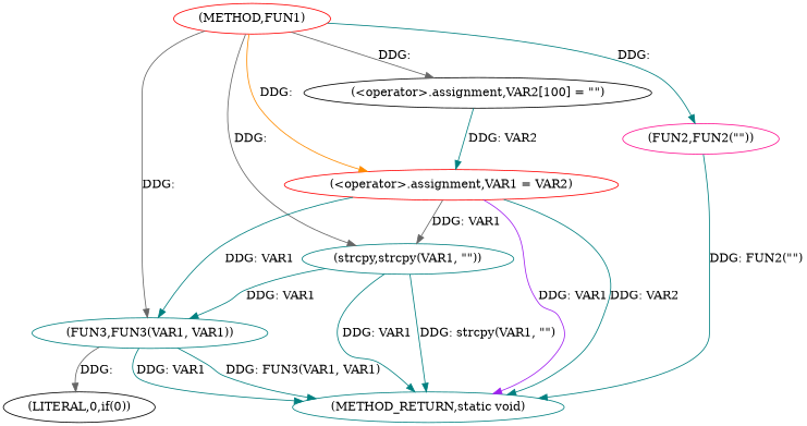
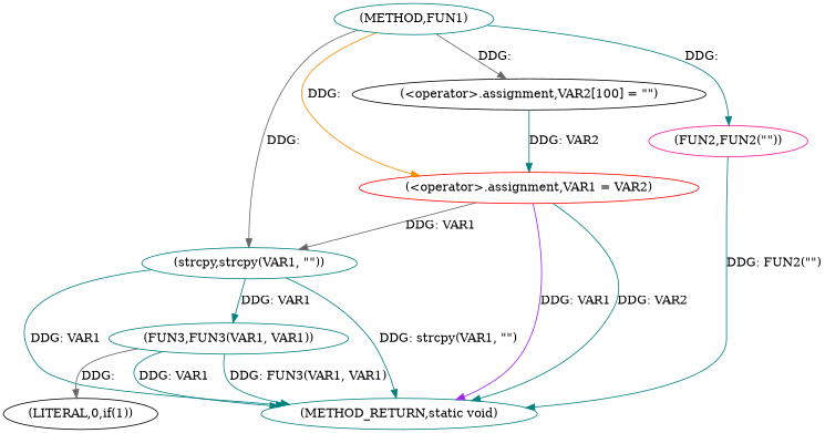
  digraph {
    node [color=teal]
    edge [color=teal]
-   n1 [color=red label="(METHOD,FUN1)"]
+   n1 [label="(METHOD,FUN1)"]
    n2 [color=black label="(<operator>.assignment,VAR2[100] = \"\")"]
    n3 [color=red label="(<operator>.assignment,VAR1 = VAR2)"]
    n4 [color=deeppink label="(FUN2,FUN2(\"\"))"]
    n5 [label="(strcpy,strcpy(VAR1, \"\"))"]
    n6 [label="(FUN3,FUN3(VAR1, VAR1))"]
    n7 [label="(METHOD_RETURN,static void)"]
-   n8 [color=black label="(LITERAL,0,if(0))"]
+   n8 [color=black label="(LITERAL,0,if(1))"]
    n1 -> n2 [color=gray40 label="DDG: "]
    n1 -> n3 [color=darkorange label="DDG: "]
    n1 -> n4 [label="DDG: "]
    n1 -> n5 [color=gray40 label="DDG: "]
-   n1 -> n6 [color=gray40 label="DDG: "]
    n2 -> n3 [label="DDG: VAR2"]
    n3 -> n5 [color=gray40 label="DDG: VAR1"]
-   n3 -> n6 [label="DDG: VAR1"]
    n3 -> n7 [color=purple label="DDG: VAR1"]
    n3 -> n7 [label="DDG: VAR2"]
    n4 -> n7 [label="DDG: FUN2(\"\")"]
    n5 -> n6 [label="DDG: VAR1"]
    n5 -> n7 [label="DDG: strcpy(VAR1, \"\")"]
    n5 -> n7 [label="DDG: VAR1"]
    n6 -> n7 [label="DDG: VAR1"]
    n6 -> n7 [label="DDG: FUN3(VAR1, VAR1)"]
    n6 -> n8 [color=gray40 label="DDG: "]
  }
